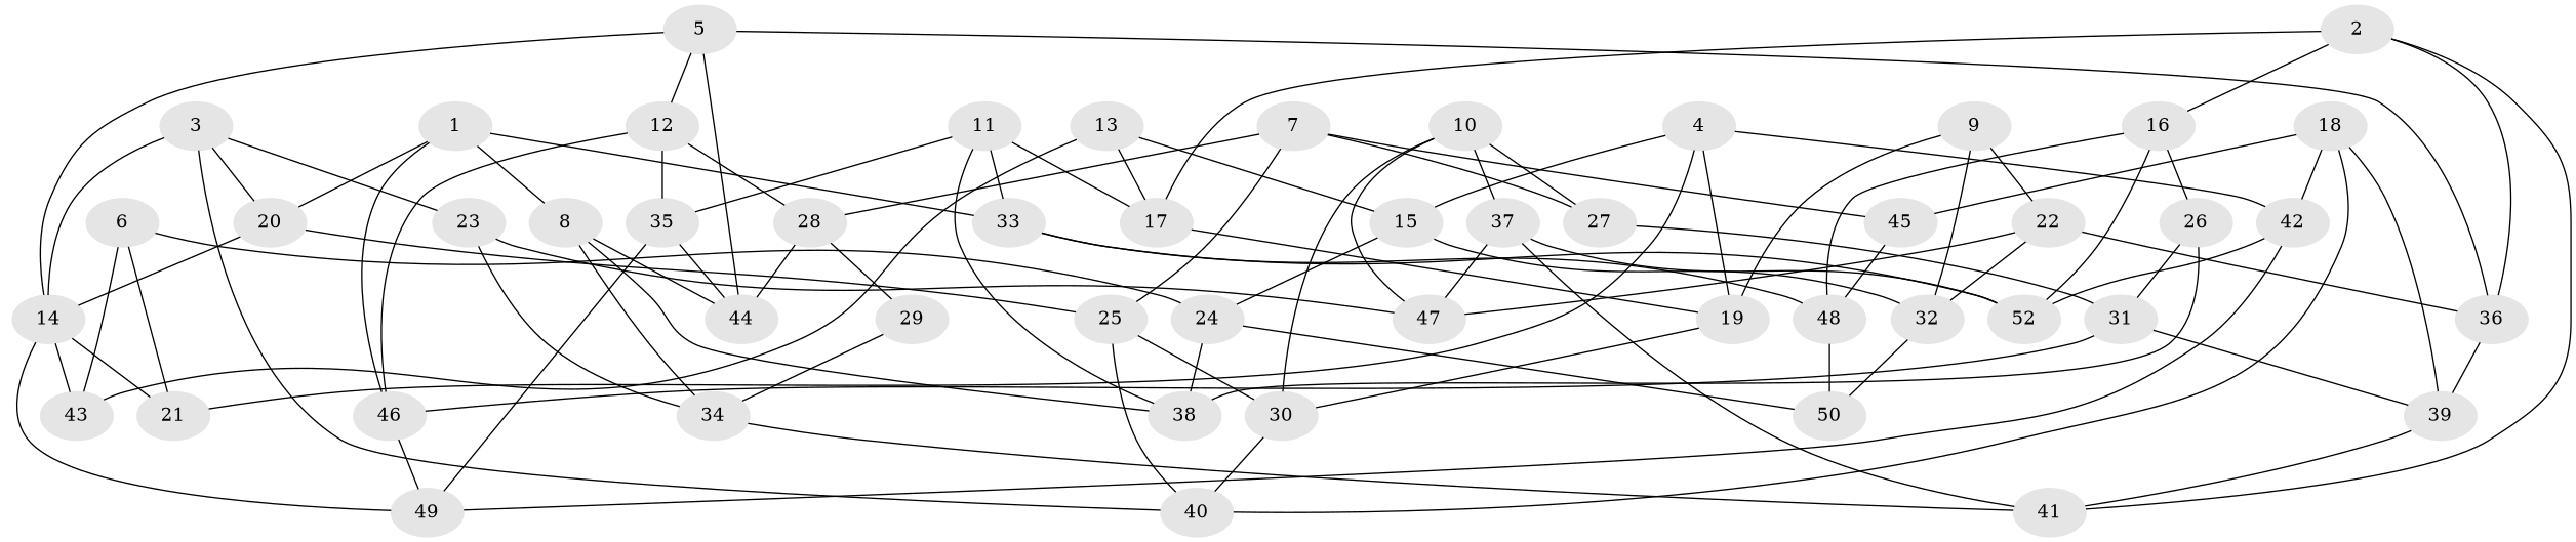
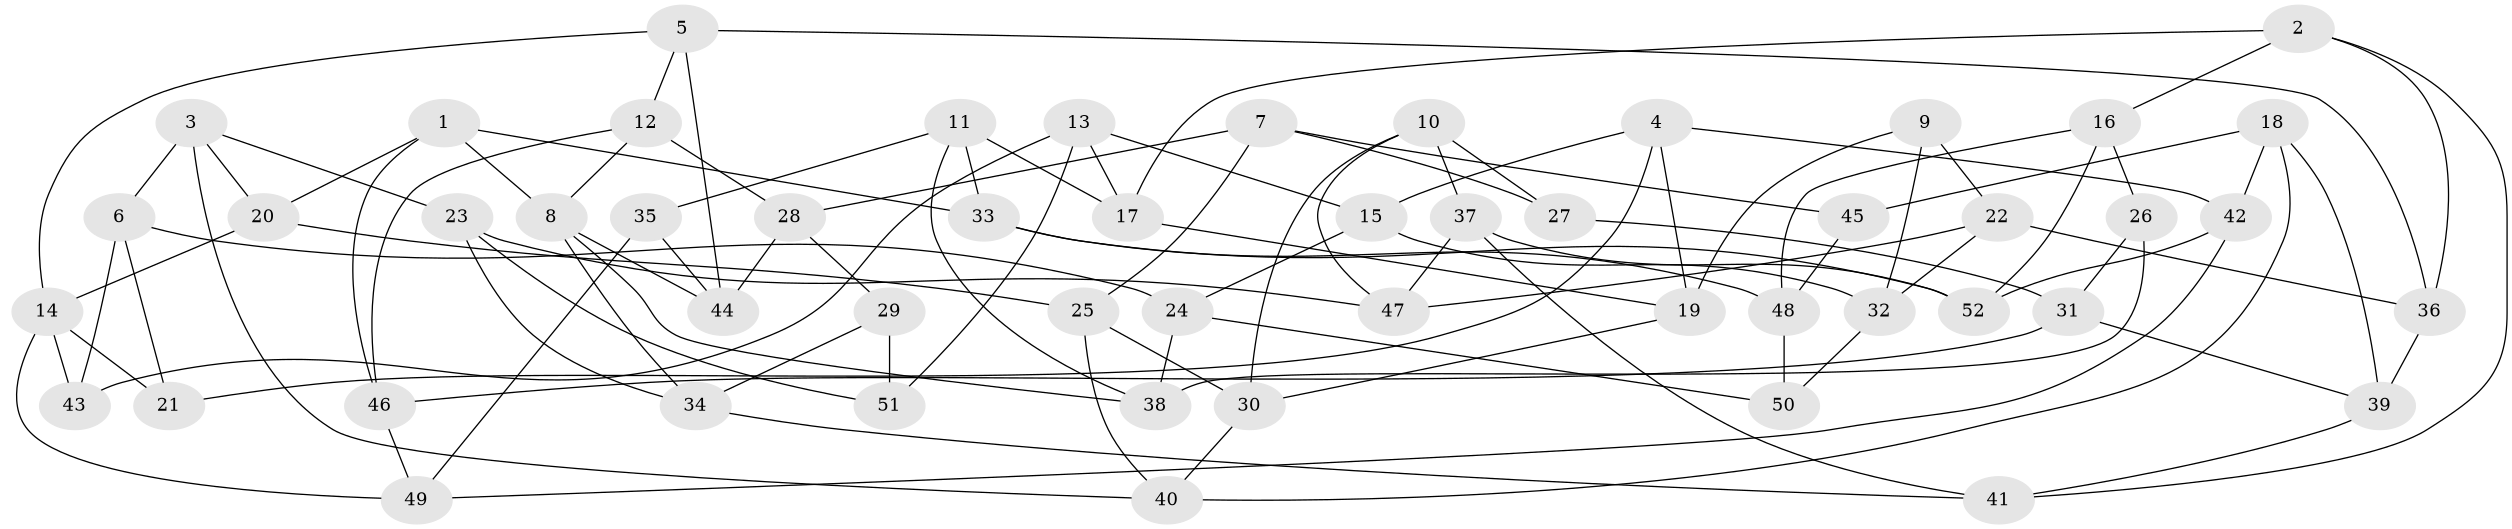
  graph {
    node [color=gray90 style=filled]
    1
    8
    20
    33
    46
    44
    34
    38
    14
    25
    48
    52
    49
    2
    16
    17
    36
    41
    26
    19
    39
    3
    6
    23
    40
    21
    24
    43
    47
+   51
    4
    15
    42
    32
    30
    5
    12
    28
    35
    50
    7
    27
    45
    31
    29
    9
    22
    10
    37
    11
    13
    18
    1 -- 8
    1 -- 20
    1 -- 33
    1 -- 46
    8 -- 44
    8 -- 34
    8 -- 38
    20 -- 14
    20 -- 25
    33 -- 48
    33 -- 52
    46 -- 49
    34 -- 41
    14 -- 49
    14 -- 21
    14 -- 43
    25 -- 40
    25 -- 30
    48 -- 50
    2 -- 16
    2 -- 17
    2 -- 36
    2 -- 41
    16 -- 48
    16 -- 52
    16 -- 26
    17 -- 19
    36 -- 39
    26 -- 38
    26 -- 31
    19 -- 30
    39 -- 41
    3 -- 20
-   3 -- 14
+   3 -- 6
    3 -- 23
    3 -- 40
    6 -- 21
    6 -- 24
    6 -- 43
    23 -- 34
    23 -- 47
+   23 -- 51
    24 -- 38
    24 -- 50
    4 -- 19
    4 -- 21
    4 -- 15
    4 -- 42
    15 -- 24
    15 -- 32
    42 -- 52
    42 -- 49
    32 -- 50
    30 -- 40
    5 -- 44
    5 -- 14
    5 -- 36
    5 -- 12
    12 -- 46
    12 -- 28
-   12 -- 35
+   12 -- 8
    28 -- 44
    28 -- 29
    35 -- 44
    35 -- 49
    7 -- 25
    7 -- 28
    7 -- 27
    7 -- 45
    27 -- 31
    45 -- 48
    31 -- 46
    31 -- 39
    29 -- 34
+   29 -- 51
    9 -- 19
    9 -- 32
    9 -- 22
    22 -- 36
    22 -- 47
    22 -- 32
    10 -- 47
    10 -- 30
    10 -- 27
    10 -- 37
    37 -- 52
    37 -- 41
    37 -- 47
    11 -- 33
    11 -- 38
    11 -- 17
    11 -- 35
    13 -- 17
    13 -- 43
+   13 -- 51
    13 -- 15
    18 -- 39
    18 -- 40
    18 -- 42
    18 -- 45
  }
